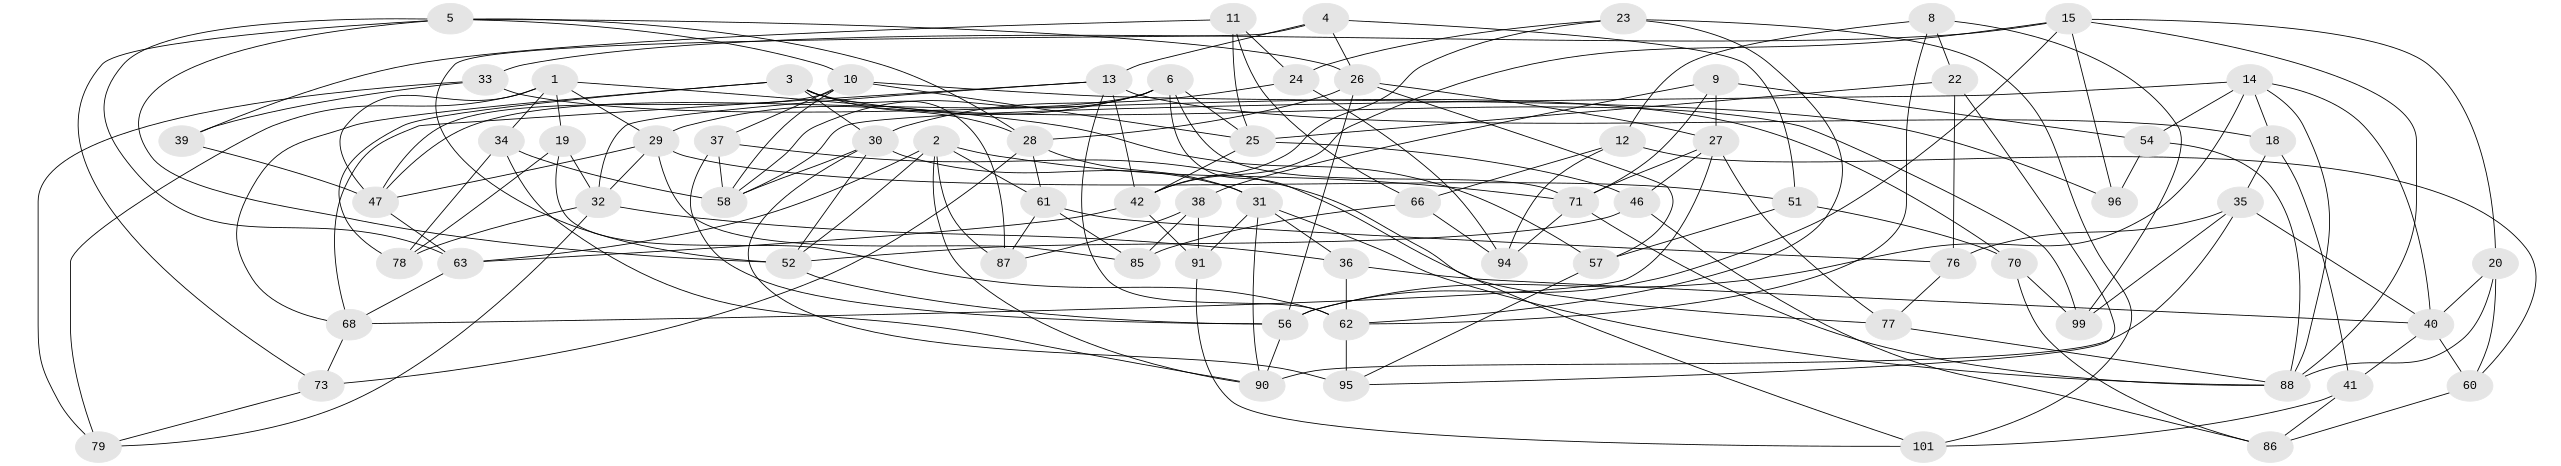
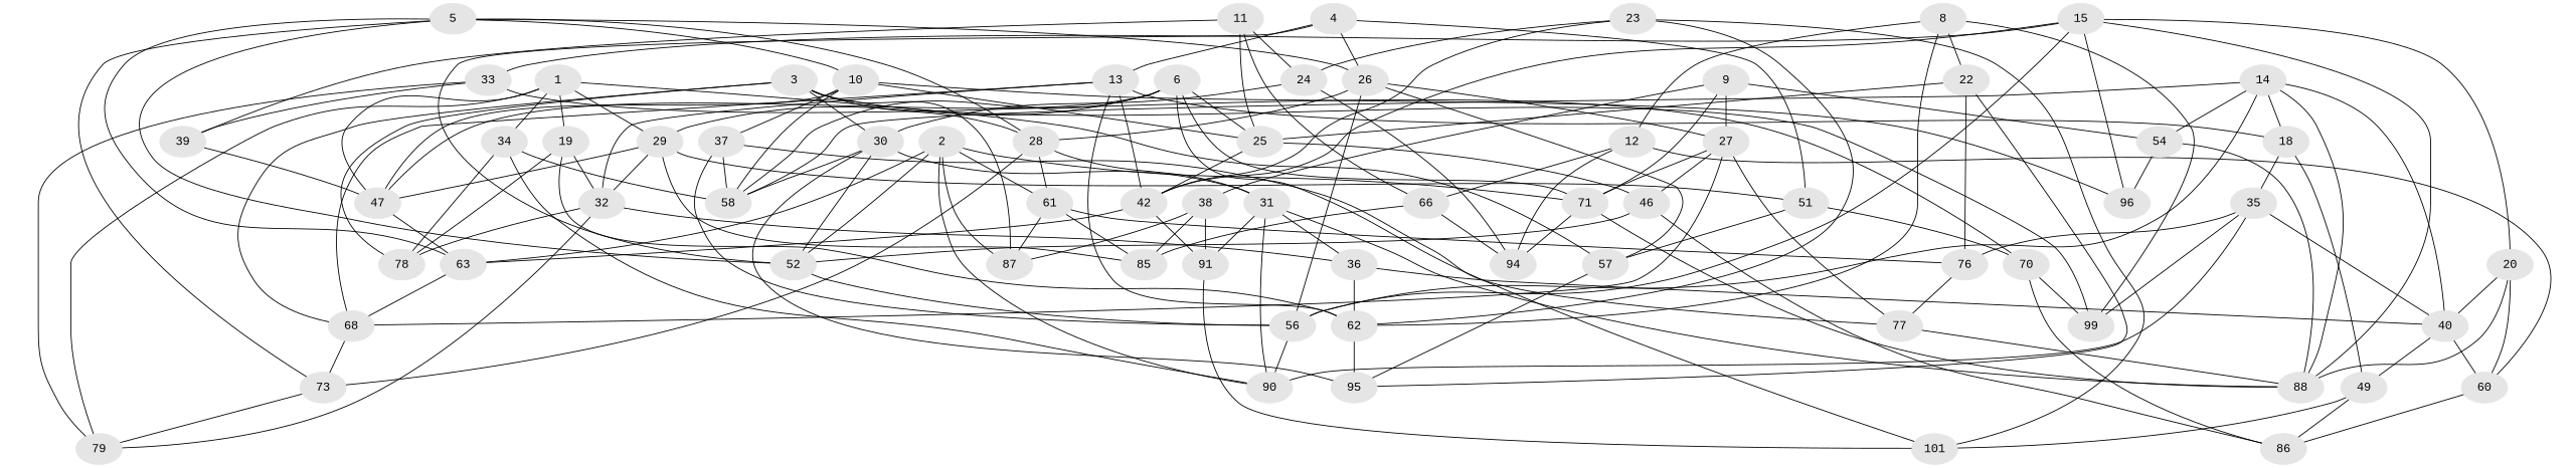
  graph {
    fontname="Liberation Mono"
    node [color=gray90 fontname="Liberation Mono" style=filled]
    edge [fontname="Liberation Mono"]
    1 [super="+16"]
    19
    29 [super="+55"]
    34
    47 [super="+49"]
    57
    79
    78
    62 [super="+83"]
    32 [super="+59"]
    51
    85
    90 [super="+98"]
    58 [super="+72"]
    63 [super="+93"]
    95
    2 [super="+84"]
    52 [super="+74"]
    61 [super="+75"]
    71 [super="+100"]
    87
    56 [super="+81"]
    76
    68 [super="+69"]
    94
    88 [super="+92"]
    3 [super="+80"]
    28 [super="+67"]
    30 [super="+64"]
    99
    73
    31 [super="+53"]
    13 [super="+45"]
    18
    42 [super="+44"]
    4
    26 [super="+65"]
    27 [super="+82"]
    70
    5 [super="+50"]
    10 [super="+43"]
    25 [super="+97"]
    37
    96
    6 [super="+7"]
    101
    46
    8
    12
    22
    66
    60
    77
    9
    38
    54
    91
    11
    24
    39
    86
    35 [super="+89"]
-   41
+   41 [label=49]
    36
    14 [super="+21"]
    40 [super="+48"]
    15 [super="+17"]
    20
    33
    23
    1 -- 19
    1 -- 29
    1 -- 34
    1 -- 47
    1 -- 57
    1 -- 79
    19 -- 78
    19 -- 62
    19 -- 32
    29 -- 47
    29 -- 32
    29 -- 51
    29 -- 85
    34 -- 78
    34 -- 90
    34 -- 58
    47 -- 63
    57 -- 95
    62 -- 95
    32 -- 79
    32 -- 78
    32 -- 36
    51 -- 57
    51 -- 70
    63 -- 68 [weight=2]
    2 -- 90
    2 -- 63
    2 -- 52
    2 -- 61
    2 -- 71
    2 -- 87
    52 -- 56
    61 -- 85
    61 -- 87
    61 -- 76
    71 -- 94
    71 -- 88
    56 -- 90
    76 -- 77
    68 -- 73
    3 -- 78
    3 -- 87
    3 -- 68
    3 -- 28
    3 -- 30
    3 -- 99
    28 -- 61
    28 -- 73
    28 -- 31
    30 -- 58
    30 -- 95
    30 -- 52
    30 -- 31
    73 -- 79
    31 -- 90
    31 -- 88
    31 -- 91
    31 -- 36
    13 -- 62
    13 -- 32
    13 -- 68
    13 -- 18
    13 -- 42
    18 -- 35
    18 -- 41
    42 -- 63
    42 -- 91
    4 -- 51
    4 -- 52
    4 -- 13
    4 -- 26
    26 -- 57
    26 -- 56
    26 -- 28
    26 -- 27
    27 -- 71
    27 -- 68
    27 -- 46
    27 -- 77
    70 -- 99
    70 -- 86
    5 -- 63
    5 -- 52
    5 -- 28
    5 -- 73
    5 -- 26
    5 -- 10
    10 -- 47
    10 -- 58
    10 -- 25
    10 -- 37
    10 -- 96
    25 -- 42
    25 -- 46
    37 -- 58
    37 -- 56
    37 -- 77
    6 -- 29
    6 -- 47
    6 -- 58
    6 -- 71
    6 -- 25
    6 -- 101
    46 -- 52
    46 -- 86
    8 -- 62
    8 -- 99
    8 -- 12
    8 -- 22
    12 -- 94
    12 -- 66
    12 -- 60
    22 -- 95
    22 -- 76
    22 -- 25
    66 -- 85
    66 -- 94
    60 -- 86
    77 -- 88
    9 -- 71
    9 -- 27
    9 -- 38
    9 -- 54
    38 -- 85
    38 -- 87
    38 -- 91
    54 -- 88
    54 -- 96
    91 -- 101
    11 -- 25
    11 -- 66
    11 -- 24
    11 -- 39
    24 -- 94
    24 -- 30
    39 -- 47
    35 -- 90 [weight=2]
    35 -- 76
    35 -- 99
    35 -- 40
    41 -- 101
    41 -- 86
    36 -- 62
    36 -- 40
    14 -- 58
    14 -- 56
    14 -- 88
    14 -- 18
    14 -- 54
    14 -- 40
    40 -- 60
    40 -- 41
    15 -- 56
    15 -- 88
    15 -- 42
    15 -- 96
    15 -- 20
    15 -- 33
    20 -- 88
    20 -- 60
    20 -- 40
    33 -- 79
    33 -- 70
    33 -- 39
    23 -- 62
    23 -- 42
    23 -- 101
    23 -- 24
  }
